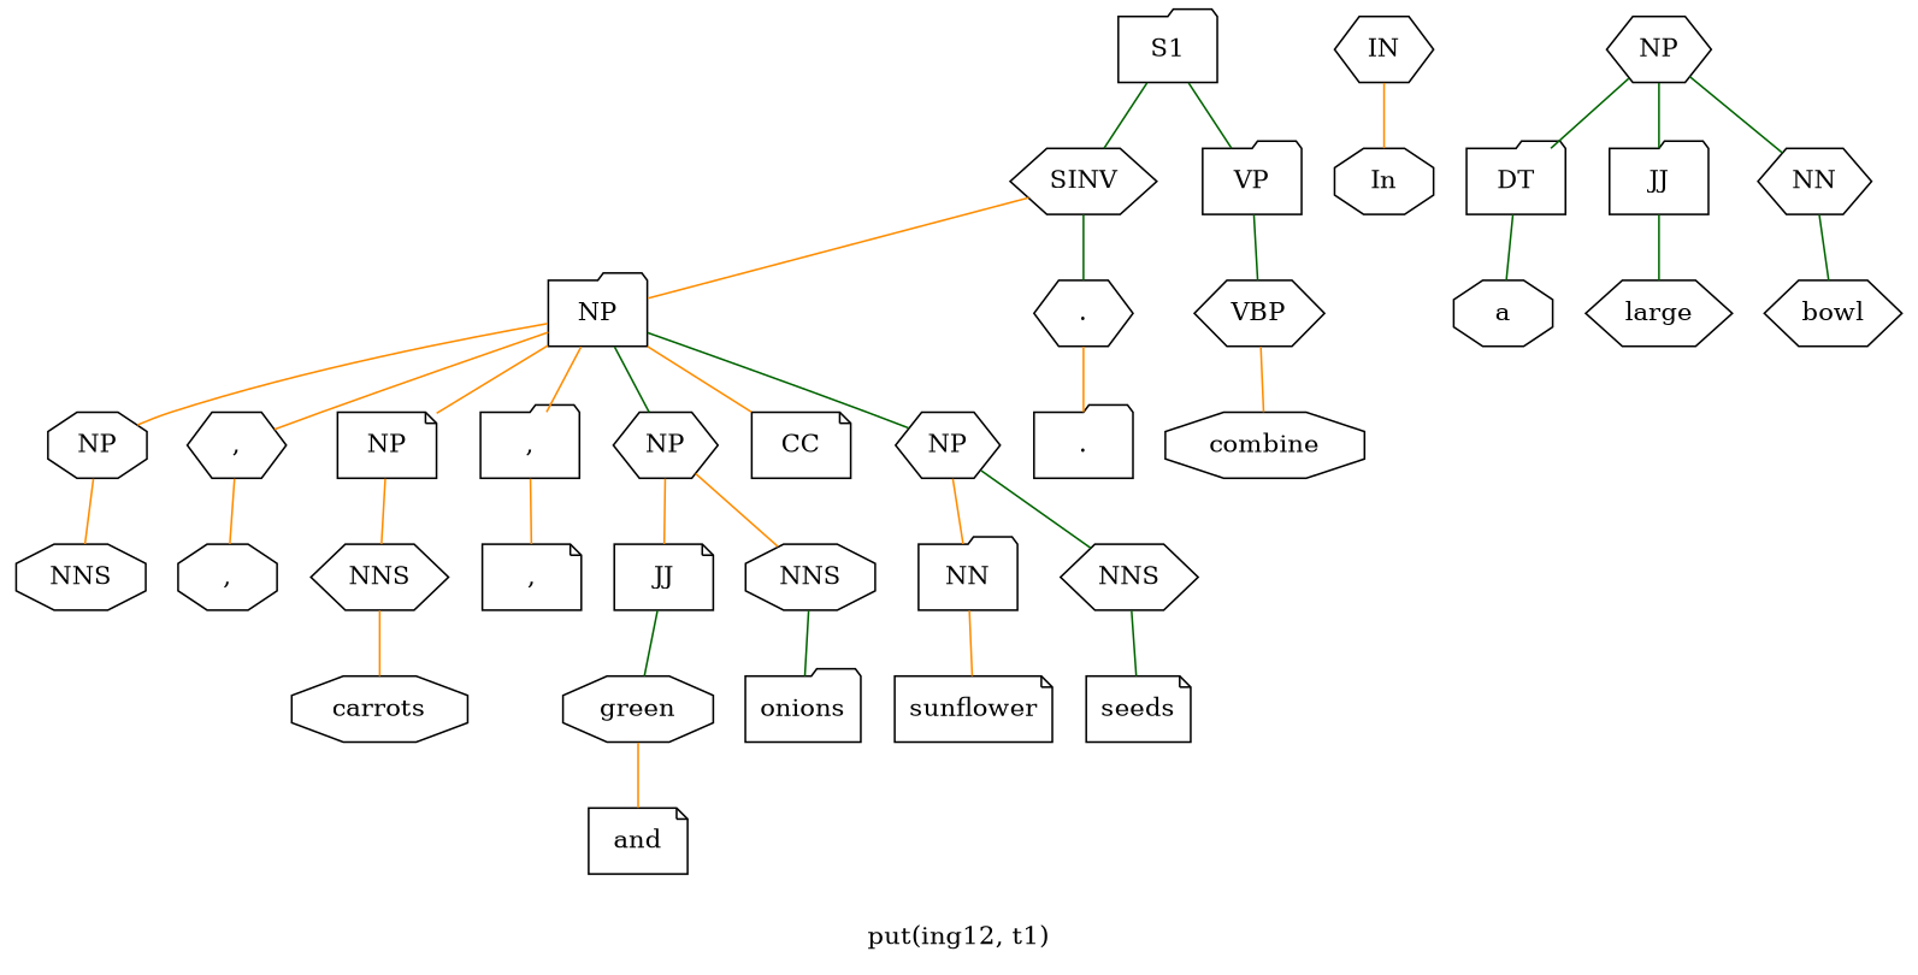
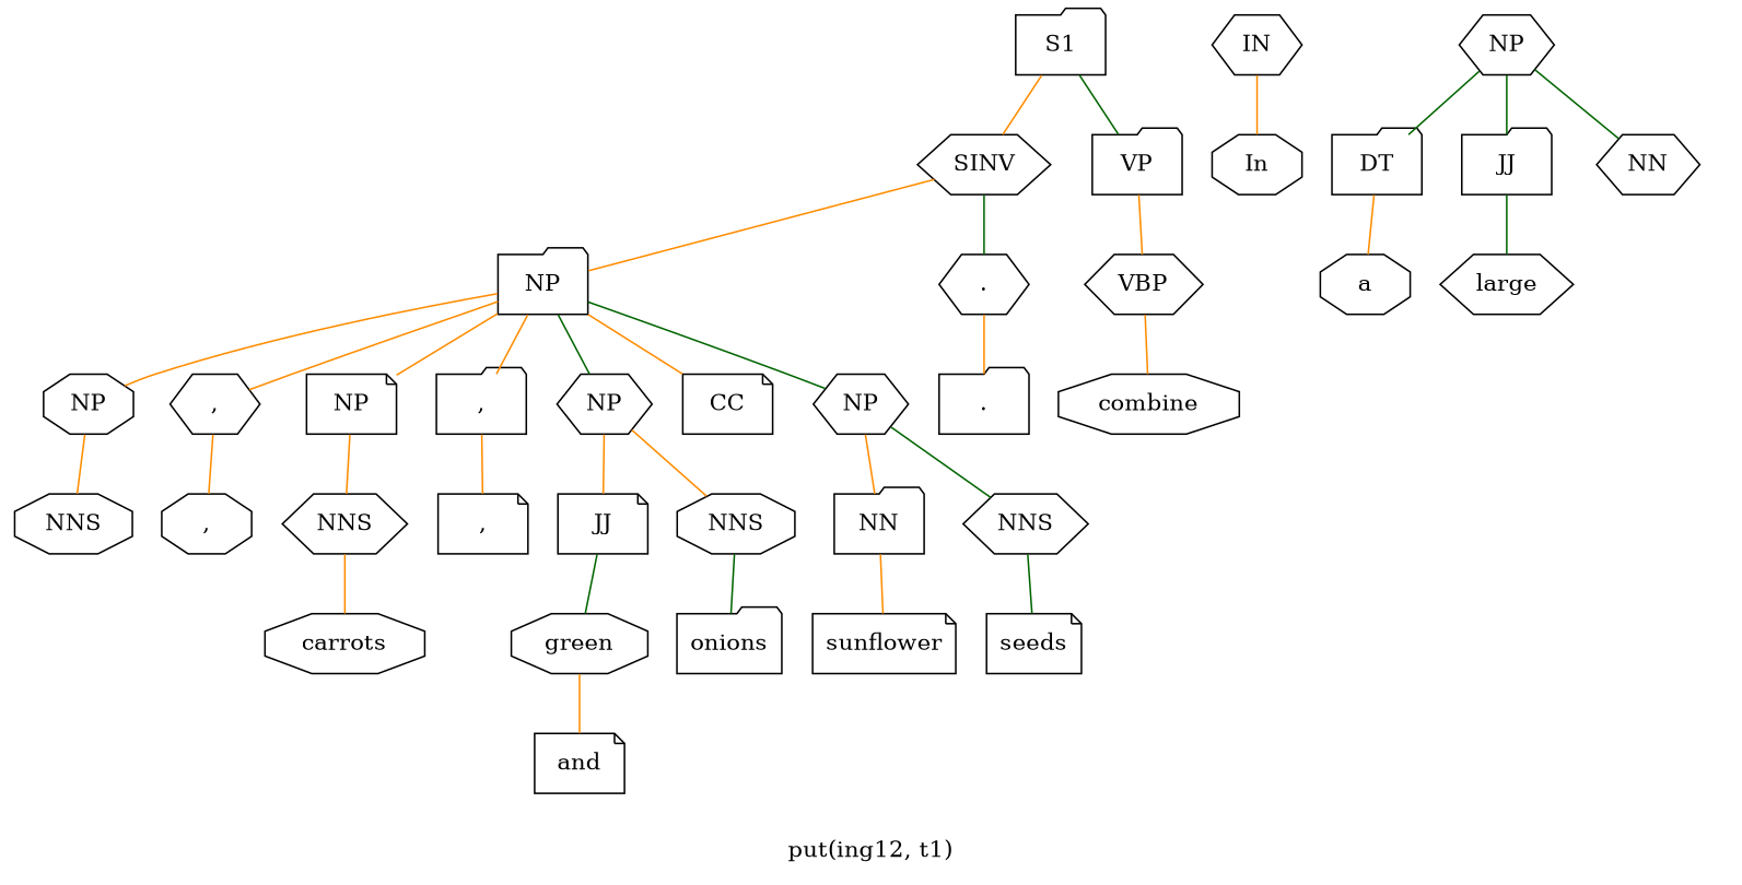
  graph {
    label="put(ing12, t1)"
    node [shape=hexagon]
    edge [color=darkorange]
    n1 [label=S1 shape=folder]
    n2 [label=SINV]
    n3 [label=VP shape=folder]
    n4 [label=NP shape=folder]
    n5 [label="."]
    n6 [label=VBP]
    n7 [label=NP shape=octagon]
    n8 [label=","]
    n9 [label=NP shape=note]
    n10 [label="," shape=folder]
    n11 [label=NP]
    n12 [label=CC shape=note]
    n13 [label=NP]
    n14 [label="." shape=folder]
    n15 [label=IN]
    n16 [label=In shape=octagon]
    n17 [label=NP]
    n18 [label=DT shape=folder]
    n19 [label=JJ shape=folder]
    n20 [label=NN]
    n21 [label=a shape=octagon]
    n22 [label=large]
-   n23 [label=bowl]
    n24 [label=combine shape=octagon]
    n25 [label=NNS shape=octagon]
    n26 [label="," shape=octagon]
    n27 [label=NNS]
    n28 [label="," shape=note]
    n29 [label=JJ shape=note]
    n30 [label=NNS shape=octagon]
    n31 [label=NN shape=folder]
    n32 [label=NNS]
    n33 [label=carrots shape=octagon]
    n34 [label=green shape=octagon]
    n35 [label=onions shape=folder]
    n36 [label=and shape=note]
    n37 [label=sunflower shape=note]
    n38 [label=seeds shape=note]
-   n1 -- n2 [color=darkgreen]
+   n1 -- n2
    n1 -- n3 [color=darkgreen]
    n2 -- n4
    n2 -- n5 [color=darkgreen]
-   n3 -- n6 [color=darkgreen]
+   n3 -- n6
    n4 -- n7
    n4 -- n8
    n4 -- n9
    n4 -- n10
    n4 -- n11 [color=darkgreen]
    n4 -- n12
    n4 -- n13 [color=darkgreen]
    n5 -- n14
    n6 -- n24
    n7 -- n25
    n8 -- n26
    n9 -- n27
    n10 -- n28
    n11 -- n29
    n11 -- n30
    n13 -- n31
    n13 -- n32 [color=darkgreen]
    n15 -- n16
    n17 -- n18 [color=darkgreen]
    n17 -- n19 [color=darkgreen]
    n17 -- n20 [color=darkgreen]
-   n18 -- n21 [color=darkgreen]
+   n18 -- n21
    n19 -- n22 [color=darkgreen]
-   n20 -- n23 [color=darkgreen]
    n27 -- n33
    n29 -- n34 [color=darkgreen]
    n30 -- n35 [color=darkgreen]
    n31 -- n37
    n32 -- n38 [color=darkgreen]
    n34 -- n36
  }
